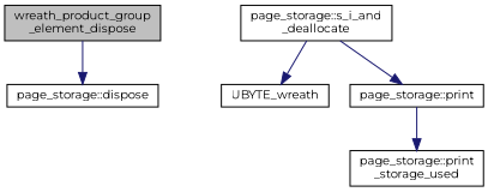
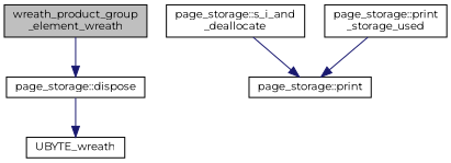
  digraph {
    fontname=Montserrat
    rankdir=TB
    node [color=black fillcolor=white fontname=Montserrat fontsize=10 shape=record style=filled]
    edge [color=midnightblue fontname=Montserrat fontsize=10 labelfontname=Helvetica labelfontsize=10 style=solid]
-   n1 [fillcolor=grey75 fontcolor=black height=0.2 label="wreath_product_group\l_element_dispose" width=0.4]
+   n1 [fillcolor=grey75 fontcolor=black height=0.2 label="wreath_product_group\l_element_wreath" width=0.4]
    n2 [height=0.2 label="page_storage::dispose" width=0.4]
    n3 [height=0.2 label=UBYTE_wreath width=0.4]
    n4 [height=0.2 label="page_storage::s_i_and\l_deallocate" width=0.4]
    n5 [height=0.2 label="page_storage::print" width=0.4]
    n6 [height=0.2 label="page_storage::print\l_storage_used" width=0.4]
    n1 -> n2
-   n4 -> n3
+   n2 -> n3
    n4 -> n5
-   n5 -> n6
+   n6 -> n5
  }
